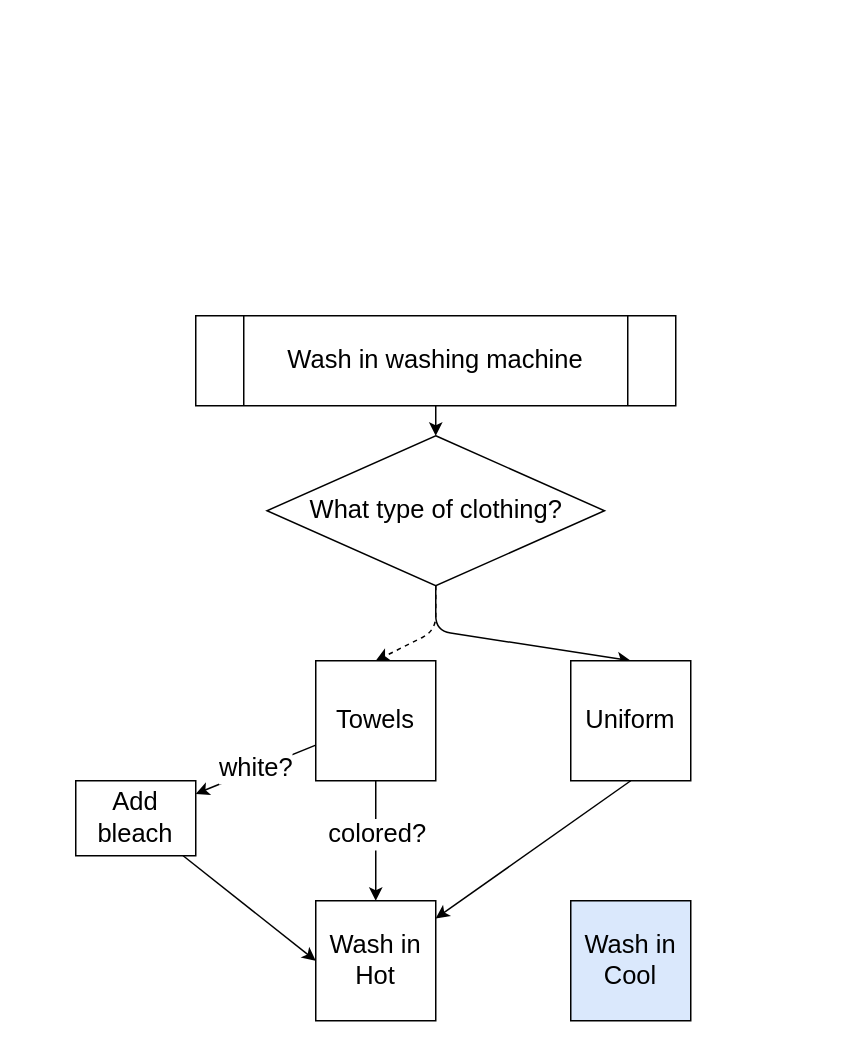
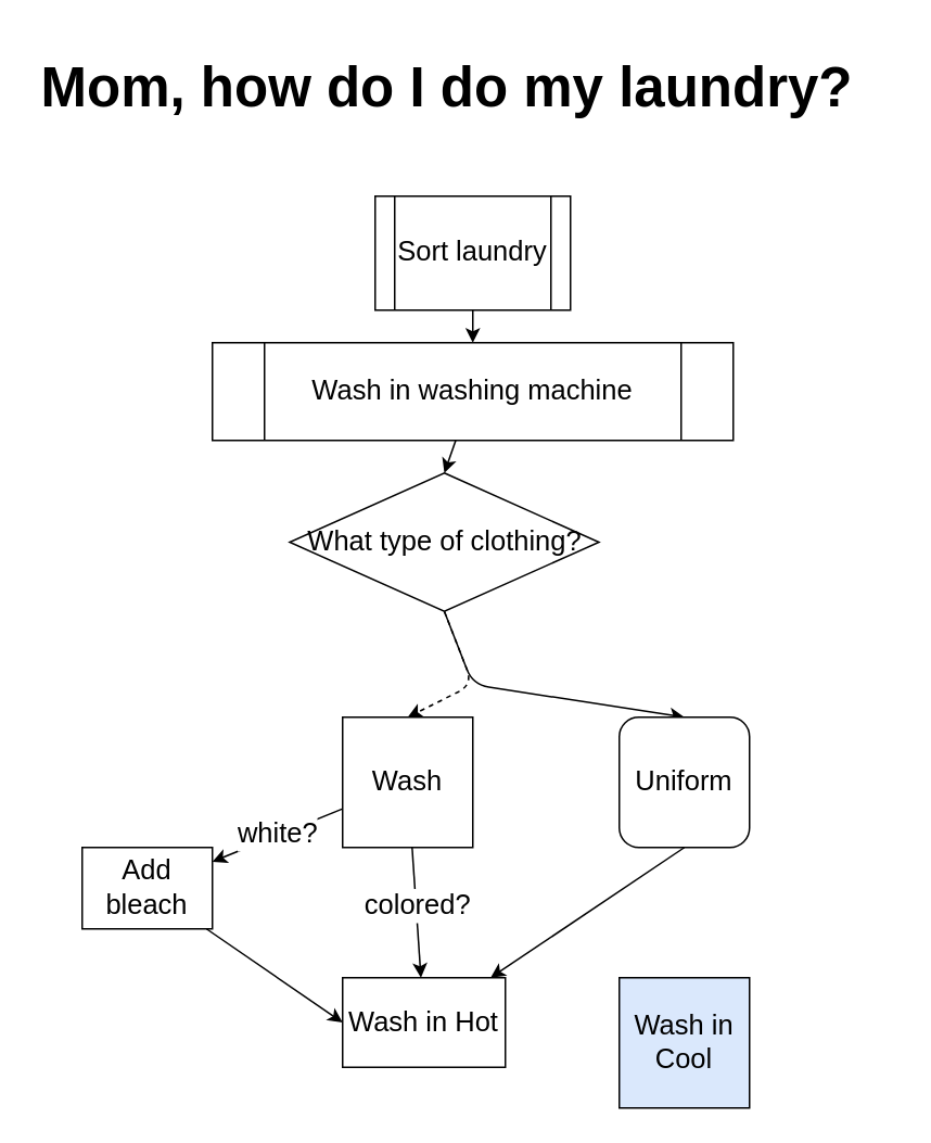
  <mxCell id="0" />
  <mxCell id="1" parent="0" />
+ <mxCell id="2" value="&lt;h1&gt;Mom, how do I do my laundry?&lt;/h1&gt;" style="text;html=1;strokeColor=none;fillColor=none;spacing=5;spacingTop=-20;whiteSpace=wrap;overflow=hidden;rounded=0;labelBorderColor=none;fontSize=17;" parent="1" vertex="1"><mxGeometry x="20" width="530" height="70" as="geometry" y="20" /></mxCell>
+ <mxCell id="3" value="" style="edgeStyle=none;html=1;fontSize=17;" parent="1" source="4" target="6" edge="1"><mxGeometry relative="1" as="geometry" /></mxCell>
+ <mxCell id="4" value="Sort laundry" style="shape=process;whiteSpace=wrap;html=1;backgroundOutline=1;labelBorderColor=none;fontSize=17;" parent="1" vertex="1"><mxGeometry x="230" y="120" width="120" height="70" as="geometry" /></mxCell>
  <mxCell id="5" value="" style="edgeStyle=none;html=1;fontSize=17;entryX=0.5;entryY=0;entryDx=0;entryDy=0;" parent="1" source="6" target="9" edge="1"><mxGeometry relative="1" as="geometry" /></mxCell>
  <mxCell id="6" value="Wash in washing machine" style="shape=process;whiteSpace=wrap;html=1;backgroundOutline=1;labelBorderColor=none;fontSize=17;" parent="1" vertex="1"><mxGeometry x="130" y="210" width="320" height="60" as="geometry" /></mxCell>
  <mxCell id="7" value="" style="edgeStyle=none;html=1;fontSize=17;entryX=0.5;entryY=0;entryDx=0;entryDy=0;exitX=0.5;exitY=1;exitDx=0;exitDy=0;dashed=1;" parent="1" source="9" target="13" edge="1"><mxGeometry relative="1" as="geometry"><mxPoint x="60" y="375" as="targetPoint" /><Array as="points"><mxPoint x="290" y="420" /></Array></mxGeometry></mxCell>
  <mxCell id="8" style="edgeStyle=none;html=1;exitX=0.5;exitY=1;exitDx=0;exitDy=0;entryX=0.5;entryY=0;entryDx=0;entryDy=0;" parent="1" source="9" target="18" edge="1"><mxGeometry relative="1" as="geometry"><Array as="points"><mxPoint x="290" y="420" /></Array></mxGeometry></mxCell>
- <mxCell id="9" value="What type of clothing?" style="rhombus;whiteSpace=wrap;html=1;labelBorderColor=none;fontSize=17;" parent="1" vertex="1"><mxGeometry x="177.5" y="290" width="225" height="100" as="geometry" /></mxCell>
+ <mxCell id="9" value="What type of clothing?" style="rhombus;whiteSpace=wrap;html=1;labelBorderColor=none;fontSize=17;" parent="1" vertex="1"><mxGeometry x="177.5" y="290" width="190" height="85" as="geometry" /></mxCell>
  <mxCell id="10" value="" style="edgeStyle=none;html=1;fontSize=17;" parent="1" source="13" target="14" edge="1"><mxGeometry relative="1" as="geometry" /></mxCell>
  <mxCell id="11" value="colored?" style="edgeLabel;html=1;align=center;verticalAlign=middle;resizable=0;points=[];fontSize=17;" parent="10" vertex="1" connectable="0"><mxGeometry x="-0.114" relative="1" as="geometry"><mxPoint as="offset" /></mxGeometry></mxCell>
  <mxCell id="12" value="white?" style="edgeStyle=none;html=1;fontSize=17;" parent="1" source="13" target="16" edge="1"><mxGeometry relative="1" as="geometry" /></mxCell>
- <mxCell id="13" value="Towels" style="whiteSpace=wrap;html=1;aspect=fixed;labelBorderColor=none;fontSize=17;" parent="1" vertex="1"><mxGeometry x="210" y="440" width="80" height="80" as="geometry" /></mxCell>
- <mxCell id="14" value="Wash in Hot" style="whiteSpace=wrap;html=1;aspect=fixed;labelBorderColor=none;fontSize=17;" parent="1" vertex="1"><mxGeometry x="210" y="600" width="80" height="80" as="geometry" /></mxCell>
+ <mxCell id="13" value="Wash" style="whiteSpace=wrap;html=1;aspect=fixed;labelBorderColor=none;fontSize=17;" parent="1" vertex="1"><mxGeometry x="210" y="440" width="80" height="80" as="geometry" /></mxCell>
+ <mxCell id="14" value="Wash in Hot" style="whiteSpace=wrap;html=1;aspect=fixed;labelBorderColor=none;fontSize=17;" parent="1" vertex="1"><mxGeometry x="210" y="600" width="100" height="55" as="geometry" /></mxCell>
  <mxCell id="15" value="" style="edgeStyle=none;html=1;fontSize=17;entryX=0;entryY=0.5;entryDx=0;entryDy=0;" parent="1" source="16" target="14" edge="1"><mxGeometry relative="1" as="geometry"><mxPoint x="270" y="570" as="targetPoint" /><Array as="points" /></mxGeometry></mxCell>
  <mxCell id="16" value="Add bleach" style="whiteSpace=wrap;html=1;aspect=fixed;labelBorderColor=none;fontSize=17;" parent="1" vertex="1"><mxGeometry x="50" y="520" width="80" height="50" as="geometry" /></mxCell>
  <mxCell id="17" style="edgeStyle=none;html=1;exitX=0.5;exitY=1;exitDx=0;exitDy=0;" parent="1" source="18" target="14" edge="1"><mxGeometry relative="1" as="geometry" /></mxCell>
- <mxCell id="18" value="Uniform" style="whiteSpace=wrap;html=1;aspect=fixed;labelBorderColor=none;fontSize=17;" parent="1" vertex="1"><mxGeometry x="380" y="440" width="80" height="80" as="geometry" /></mxCell>
+ <mxCell id="18" value="Uniform" style="whiteSpace=wrap;html=1;aspect=fixed;labelBorderColor=none;fontSize=17;rounded=1;" parent="1" vertex="1"><mxGeometry x="380" y="440" width="80" height="80" as="geometry" /></mxCell>
  <mxCell id="19" value="Wash in Cool" style="whiteSpace=wrap;html=1;aspect=fixed;labelBorderColor=none;fontSize=17;fillColor=#dae8fc;" parent="1" vertex="1"><mxGeometry x="380" y="600" width="80" height="80" as="geometry" /></mxCell>
